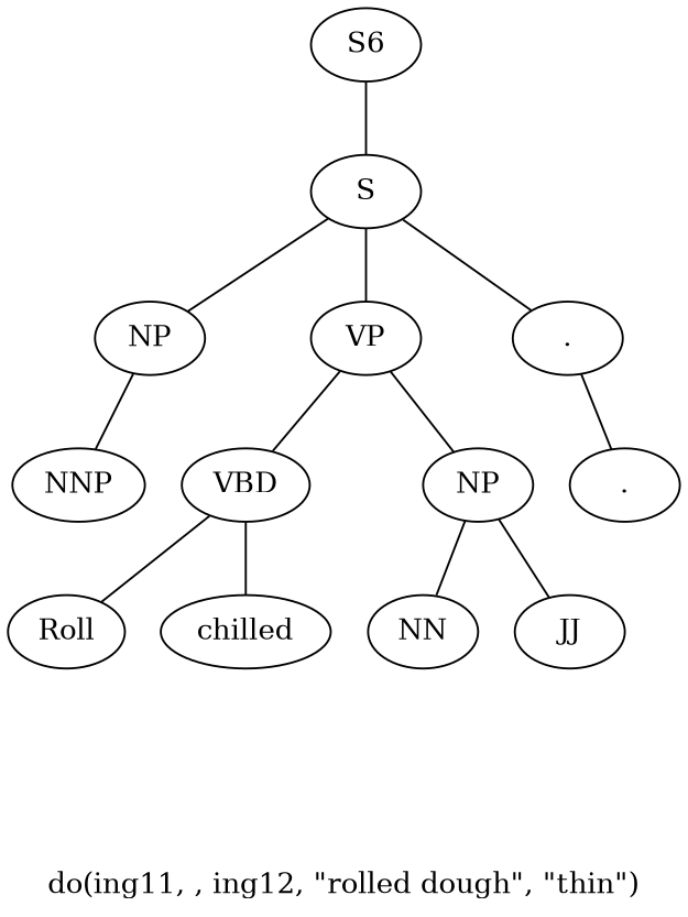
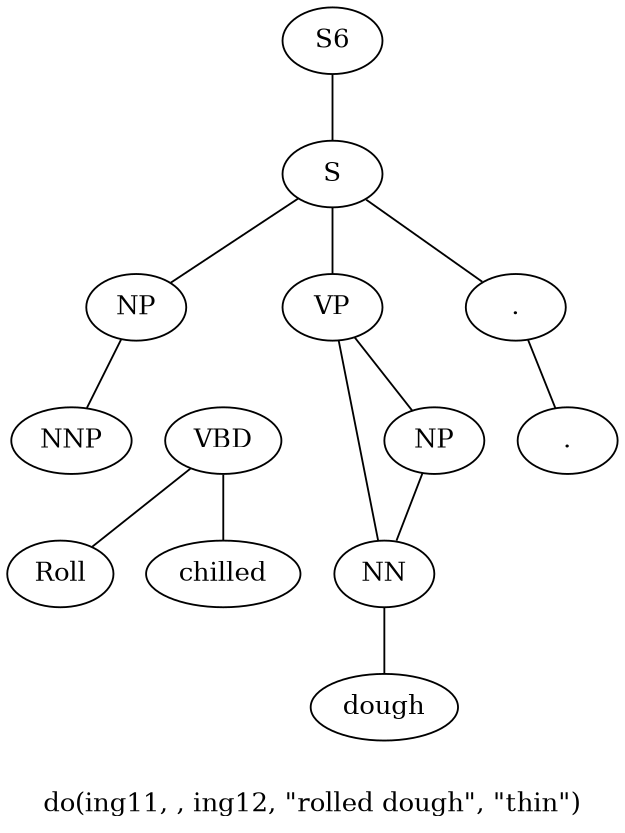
  graph {
    label="do(ing11, , ing12, \"rolled dough\", \"thin\")"
    n1 [label=S6]
    n2 [label=S]
    n3 [label=NP]
    n4 [label=VP]
    n5 [label="."]
    n6 [label=NNP]
    n7 [label=VBD]
    n8 [label=NP]
    n9 [label="."]
    n10 [label=Roll]
    n11 [label=chilled]
    n12 [label=NN]
-   n13 [label=JJ]
+   n14 [label=dough]
    n1 -- n2
    n2 -- n3
    n2 -- n4
    n2 -- n5
    n3 -- n6
-   n4 -- n7
+   n4 -- n12
    n4 -- n8
    n5 -- n9
    n7 -- n10
    n7 -- n11
    n8 -- n12
-   n8 -- n13
+   n12 -- n14
  }
